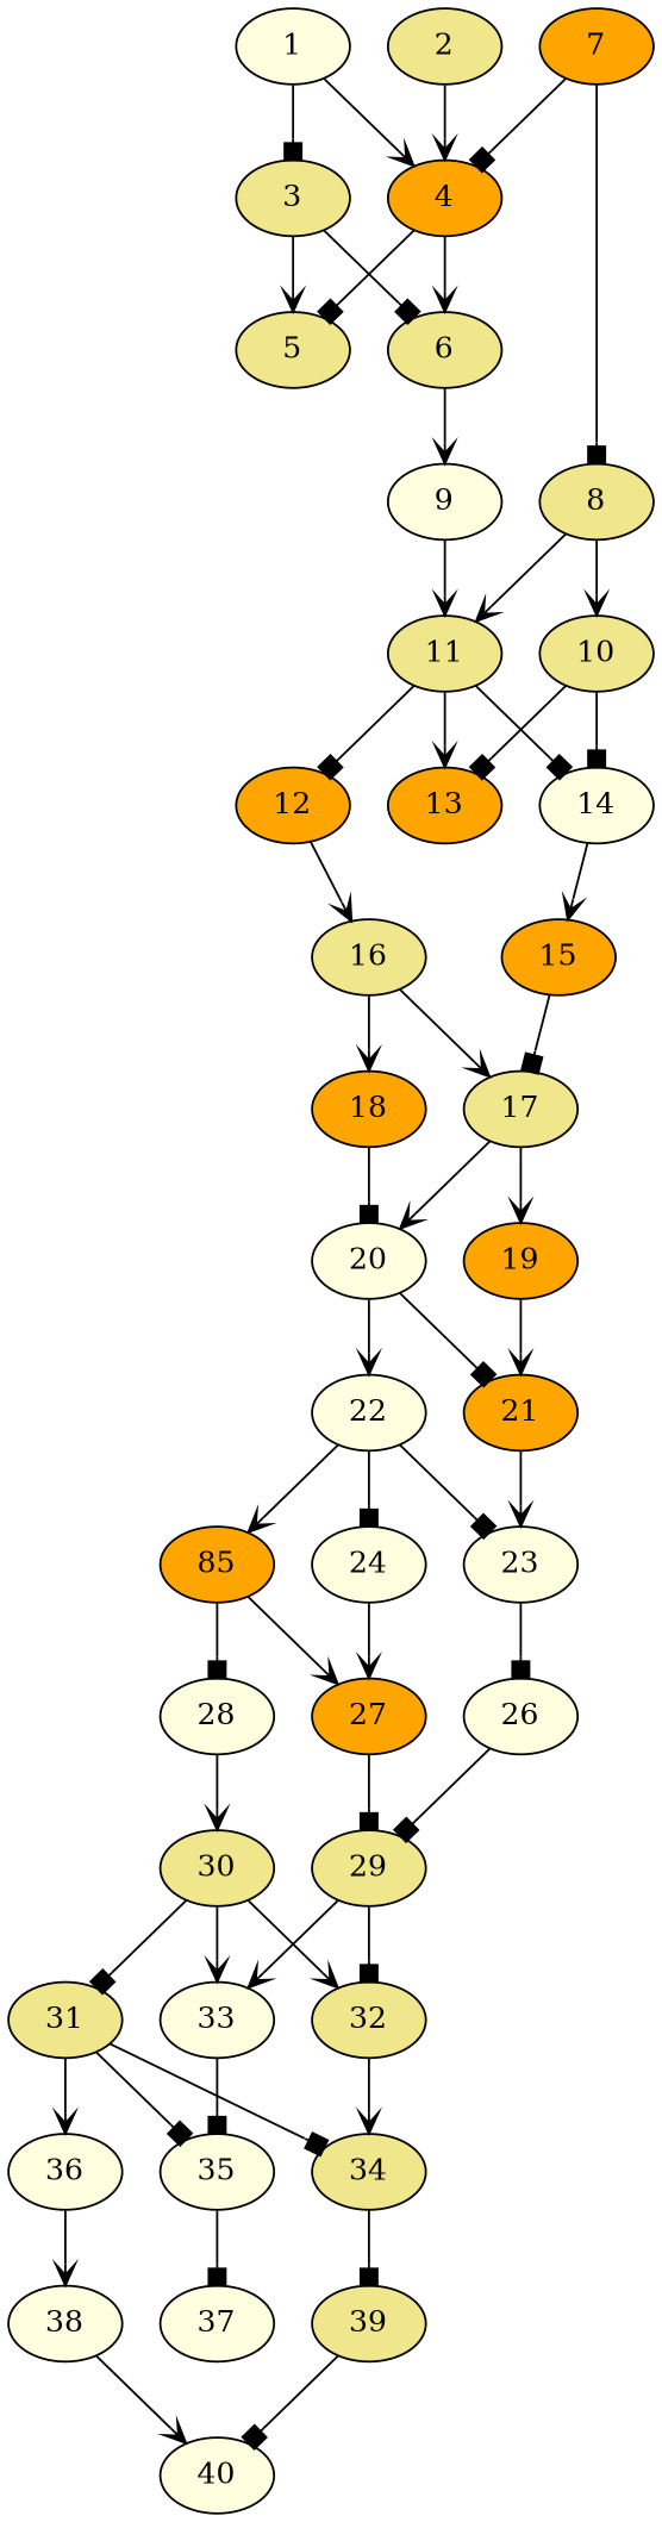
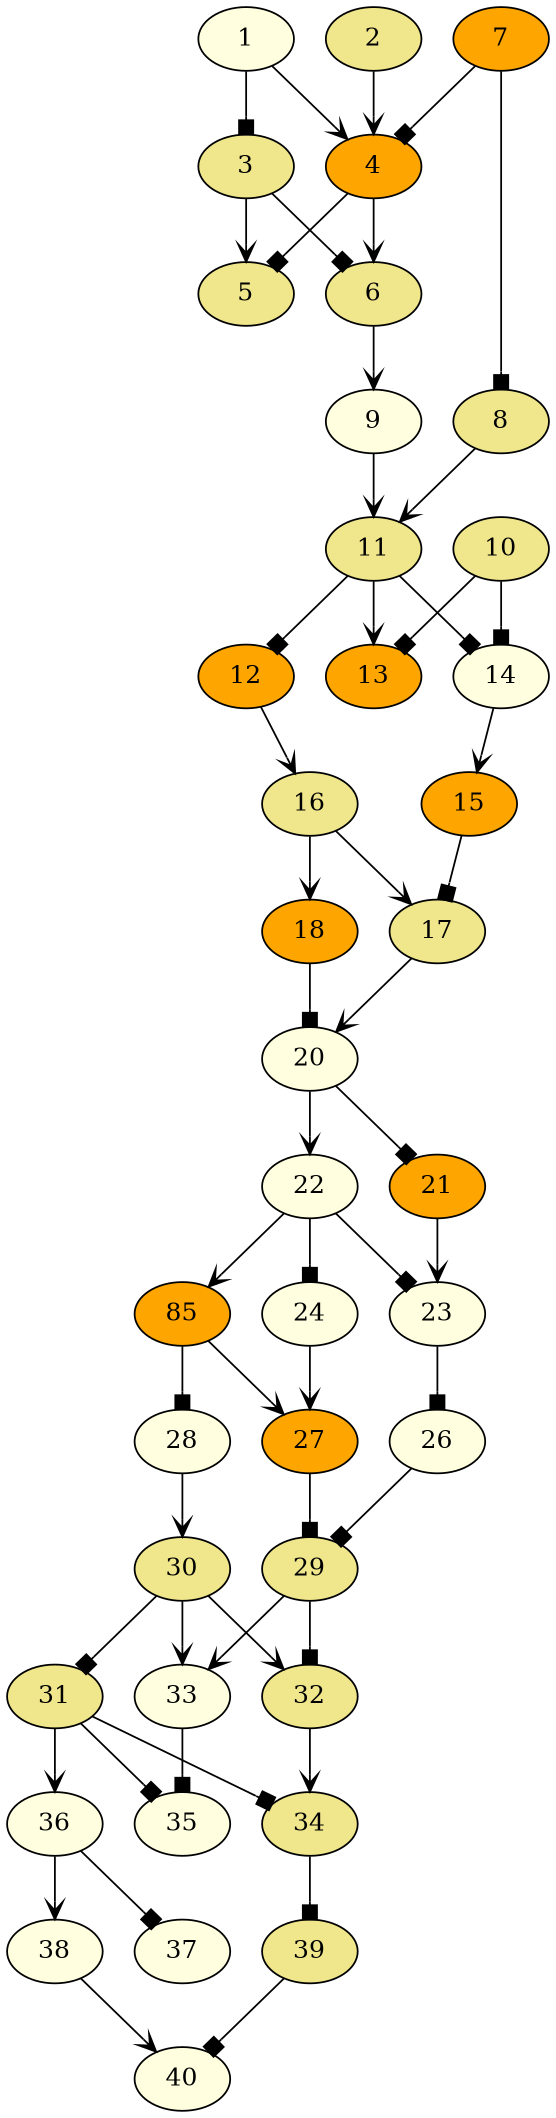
  digraph {
    node [alpha=0.15 fillcolor=lightyellow style=filled]
    edge [arrowhead=vee]
    1 [alpha=0.11 expect_size=12645376]
    3 [expect_size=8978432 fillcolor=khaki]
    4 [alpha=0.05 expect_size=27185152 fillcolor=orange]
    5 [alpha=0.13 expect_size=37740544 fillcolor=khaki]
    6 [alpha=0.02 expect_size=11230208 fillcolor=khaki]
    9 [alpha=0.16 expect_size=29915136]
    7 [alpha=0.10 expect_size=15249408 fillcolor=orange]
    8 [alpha=0.12 expect_size=35811328 fillcolor=khaki]
    2 [alpha=0.09 expect_size=35040256 fillcolor=khaki]
    10 [expect_size=26721280 fillcolor=khaki]
    11 [alpha=0.02 expect_size=37326848 fillcolor=khaki]
    13 [alpha=0.03 expect_size=36233216 fillcolor=orange]
    14 [alpha=0.02 expect_size=24719360]
    12 [alpha=0.08 expect_size=15930368 fillcolor=orange]
    15 [alpha=0.20 expect_size=36192256 fillcolor=orange]
    16 [alpha=0.13 expect_size=19026944 fillcolor=khaki]
    17 [alpha=0.18 expect_size=24308736 fillcolor=khaki]
    18 [alpha=0.07 expect_size=46892032 fillcolor=orange]
-   19 [alpha=0.05 expect_size=28158976 fillcolor=orange]
    20 [alpha=0.04 expect_size=18482176]
    21 [alpha=0.05 expect_size=7036928 fillcolor=orange]
    22 [alpha=0.20 expect_size=12520448]
    23 [expect_size=32154624]
    24 [alpha=0.00 expect_size=39448576]
    n25 [alpha=0.19 expect_size=43063296 fillcolor=orange label=85]
    26 [alpha=0.01 expect_size=41887744]
    27 [alpha=0.06 expect_size=26204160 fillcolor=orange]
    28 [alpha=0.05 expect_size=22606848]
    29 [alpha=0.14 expect_size=38050816 fillcolor=khaki]
    30 [alpha=0.12 expect_size=50680832 fillcolor=khaki]
    32 [alpha=0.00 expect_size=25134080 fillcolor=khaki]
    33 [alpha=0.10 expect_size=24159232]
    31 [alpha=0.04 expect_size=12449792 fillcolor=khaki]
    34 [alpha=0.07 expect_size=13261824 fillcolor=khaki]
    35 [alpha=0.18 expect_size=14384128]
    36 [expect_size=12839936]
    39 [alpha=0.14 expect_size=41532416 fillcolor=khaki]
    37 [alpha=0.20 expect_size=14615552]
    38 [alpha=0.02 expect_size=29718528]
    40 [alpha=0.12 expect_size=27542528]
    1 -> 3 [arrowhead=box]
    1 -> 4
    3 -> 5
    3 -> 6 [arrowhead=box]
    4 -> 5 [arrowhead=box]
    4 -> 6
    6 -> 9
    9 -> 11
    7 -> 4 [arrowhead=box]
    7 -> 8 [arrowhead=box]
-   8 -> 10
    8 -> 11
    2 -> 4
    10 -> 13 [arrowhead=box]
    10 -> 14 [arrowhead=box]
    11 -> 13
    11 -> 14 [arrowhead=box]
    11 -> 12 [arrowhead=box]
    14 -> 15
    12 -> 16
    15 -> 17 [arrowhead=box]
    16 -> 17
    16 -> 18
-   17 -> 19
    17 -> 20
    18 -> 20 [arrowhead=box]
-   19 -> 21
    20 -> 21 [arrowhead=box]
    20 -> 22
    21 -> 23
    22 -> 23 [arrowhead=box]
    22 -> 24 [arrowhead=box]
    22 -> n25
    23 -> 26 [arrowhead=box]
    24 -> 27
    n25 -> 27
    n25 -> 28 [arrowhead=box]
    26 -> 29 [arrowhead=box]
    27 -> 29 [arrowhead=box]
    28 -> 30
    29 -> 32 [arrowhead=box]
    29 -> 33
    30 -> 32
    30 -> 33
    30 -> 31 [arrowhead=box]
    32 -> 34
    33 -> 35 [arrowhead=box]
    31 -> 34 [arrowhead=box]
    31 -> 35 [arrowhead=box]
    31 -> 36
    34 -> 39 [arrowhead=box]
-   35 -> 37 [arrowhead=box]
+   36 -> 37 [arrowhead=box]
    36 -> 38
    39 -> 40 [arrowhead=box]
    38 -> 40
  }
